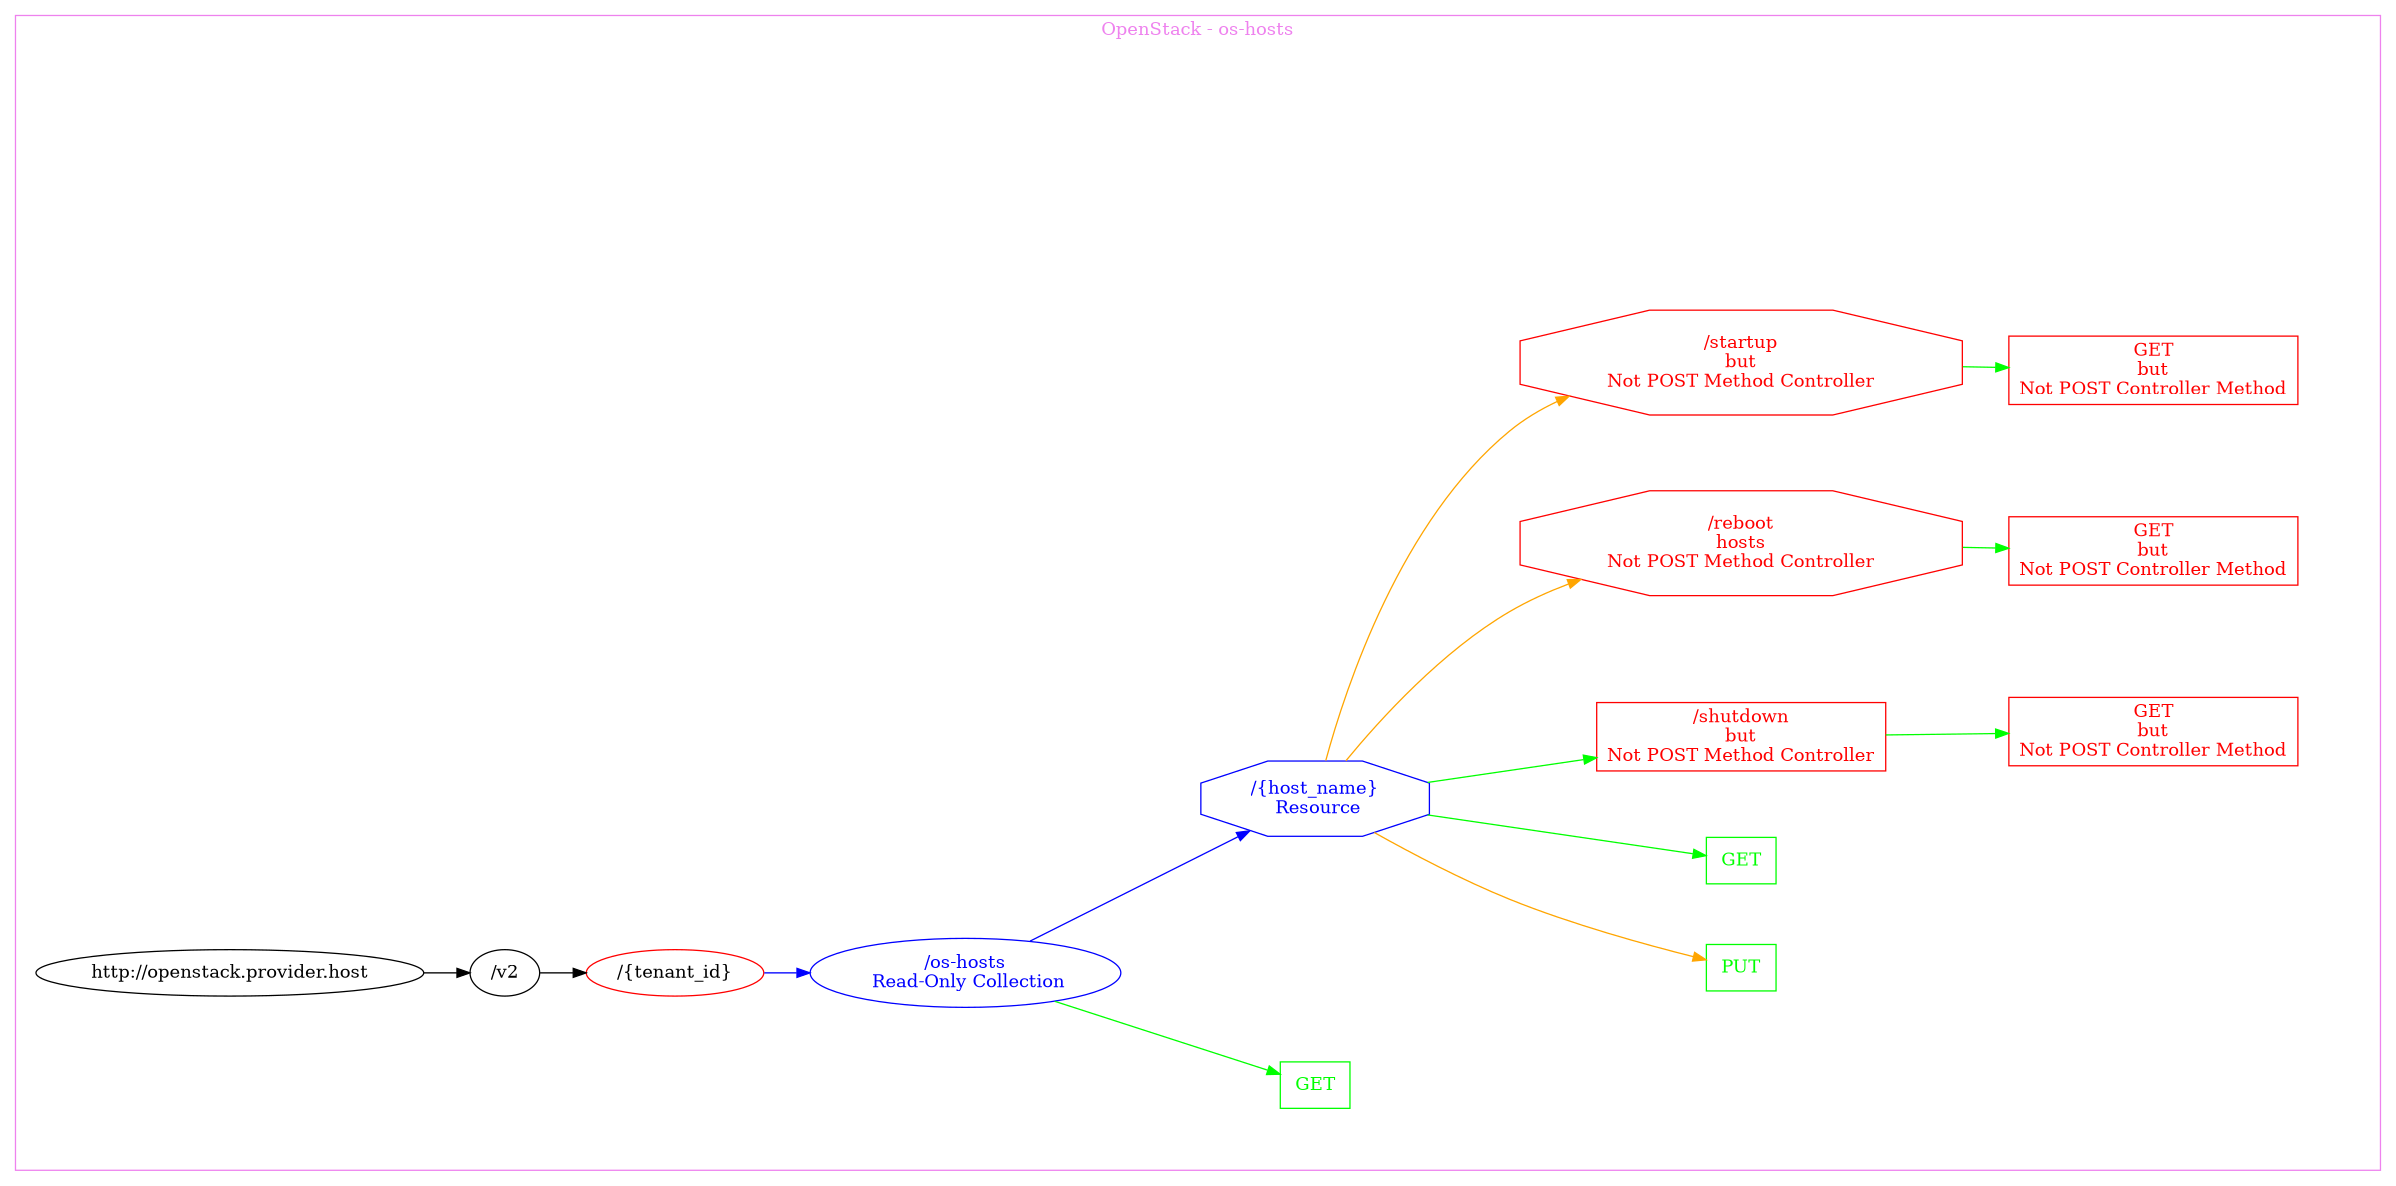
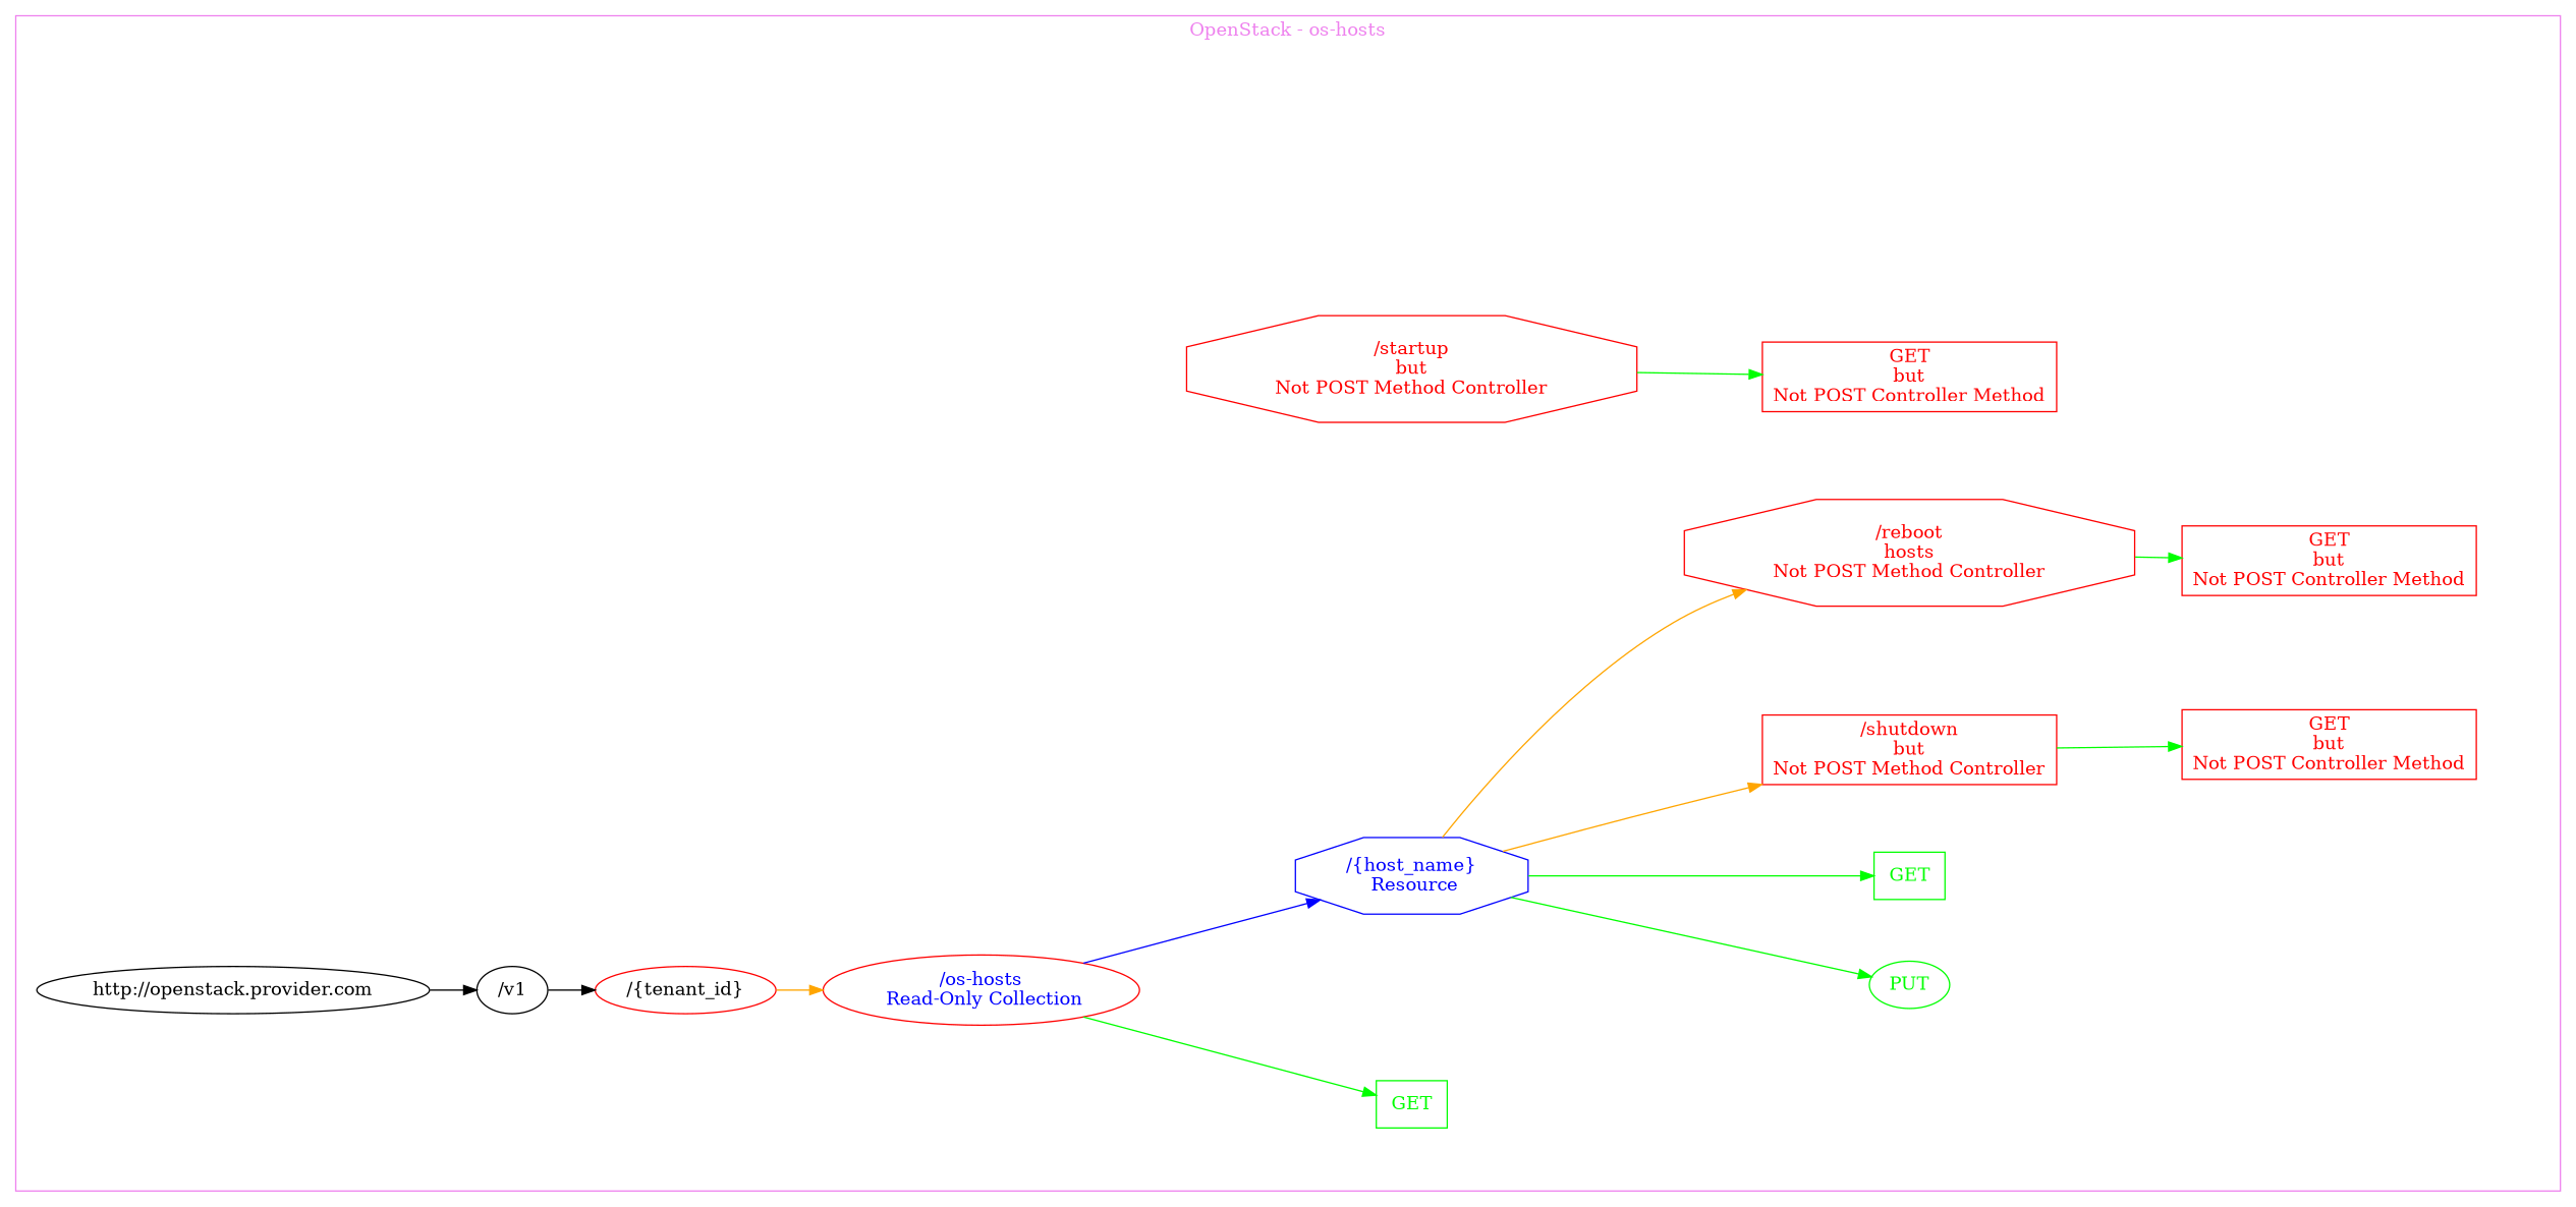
  digraph {
    rankdir=LR
    node [color=red fontcolor=red shape=box]
    edge [color=green fontcolor=green]
    n1 [color=green fontcolor=green label=GET]
-   n2 [color=green fontcolor=green label=PUT]
+   n2 [color=green fontcolor=green label=PUT shape=ellipse]
    n3 [color=green fontcolor=green label=GET]
    n4 [label="GET\nbut\nNot POST Controller Method"]
    n5 [label="/shutdown\nbut\nNot POST Method Controller"]
    n6 [label="GET\nbut\nNot POST Controller Method"]
    n7 [label="/reboot\nhosts\nNot POST Method Controller" shape=octagon]
    n8 [label="GET\nbut\nNot POST Controller Method"]
    n9 [label="/startup\nbut\nNot POST Method Controller" shape=octagon]
    n10 [color=blue fontcolor=blue label="/{host_name}\n Resource" shape=octagon]
-   n11 [color=blue fontcolor=blue label="/os-hosts\n Read-Only Collection" shape=ellipse]
+   n11 [fontcolor=blue label="/os-hosts\n Read-Only Collection" shape=ellipse]
    n12 [fontcolor=black label="/{tenant_id}" shape=ellipse]
-   n13 [color=black fontcolor=black label="/v2" shape=ellipse]
-   n14 [color=black fontcolor=black label="http://openstack.provider.host" shape=ellipse]
+   n13 [color=black fontcolor=black label="/v1" shape=ellipse]
+   n14 [color=black fontcolor=black label="http://openstack.provider.com" shape=ellipse]
    subgraph cluster_1 {
      color=violet
      fontcolor=violet
      label="OpenStack - os-hosts"
      subgraph cluster_2 {
        color=white
        fontcolor=white
        label="OpenStack - os-hosts"
        n14
        subgraph cluster_3 {
          color=white
          fontcolor=white
          label="OpenStack - os-hosts"
          n13
          subgraph cluster_4 {
            color=white
            fontcolor=white
            label="OpenStack - os-hosts"
            n12
            subgraph cluster_5 {
              color=white
              fontcolor=white
              label="OpenStack - os-hosts"
              n11
              subgraph cluster_6 {
                color=white
                fontcolor=white
                label="OpenStack - os-hosts"
                n1
              }
              subgraph cluster_7 {
                color=white
                fontcolor=white
                label="OpenStack - os-hosts"
                n10
                subgraph cluster_8 {
                  color=white
                  fontcolor=white
                  label="OpenStack - os-hosts"
                  n2
                }
                subgraph cluster_9 {
                  color=white
                  fontcolor=white
                  label="OpenStack - os-hosts"
                  n3
                }
                subgraph cluster_10 {
                  color=white
                  fontcolor=white
                  label="OpenStack - os-hosts"
                  n5
                  subgraph cluster_11 {
                    color=white
                    fontcolor=white
                    label="OpenStack - os-hosts"
                    n4
                  }
                }
                subgraph cluster_12 {
                  color=white
                  fontcolor=white
                  label="OpenStack - os-hosts"
                  n7
                  subgraph cluster_13 {
                    color=white
                    fontcolor=white
                    label="OpenStack - os-hosts"
                    n6
                  }
                }
                subgraph cluster_14 {
                  color=white
                  fontcolor=white
                  label="OpenStack - os-hosts"
                  n9
                  subgraph cluster_15 {
                    color=white
                    fontcolor=white
                    label="OpenStack - os-hosts"
                    n8
                  }
                }
              }
            }
          }
        }
      }
    }
    n5 -> n4
    n7 -> n6
    n9 -> n8
-   n10 -> n2 [color=orange]
+   n10 -> n2
    n10 -> n3
-   n10 -> n5 [fontcolor=orange]
+   n10 -> n5 [color=orange fontcolor=orange]
    n10 -> n7 [color=orange fontcolor=orange]
-   n10 -> n9 [color=orange fontcolor=orange]
    n11 -> n1
    n11 -> n10 [color=blue fontcolor=blue]
-   n12 -> n11 [color=blue fontcolor=blue]
+   n12 -> n11 [color=orange fontcolor=blue]
    n13 -> n12 [color=black fontcolor=black]
    n14 -> n13 [color=black fontcolor=black]
  }
